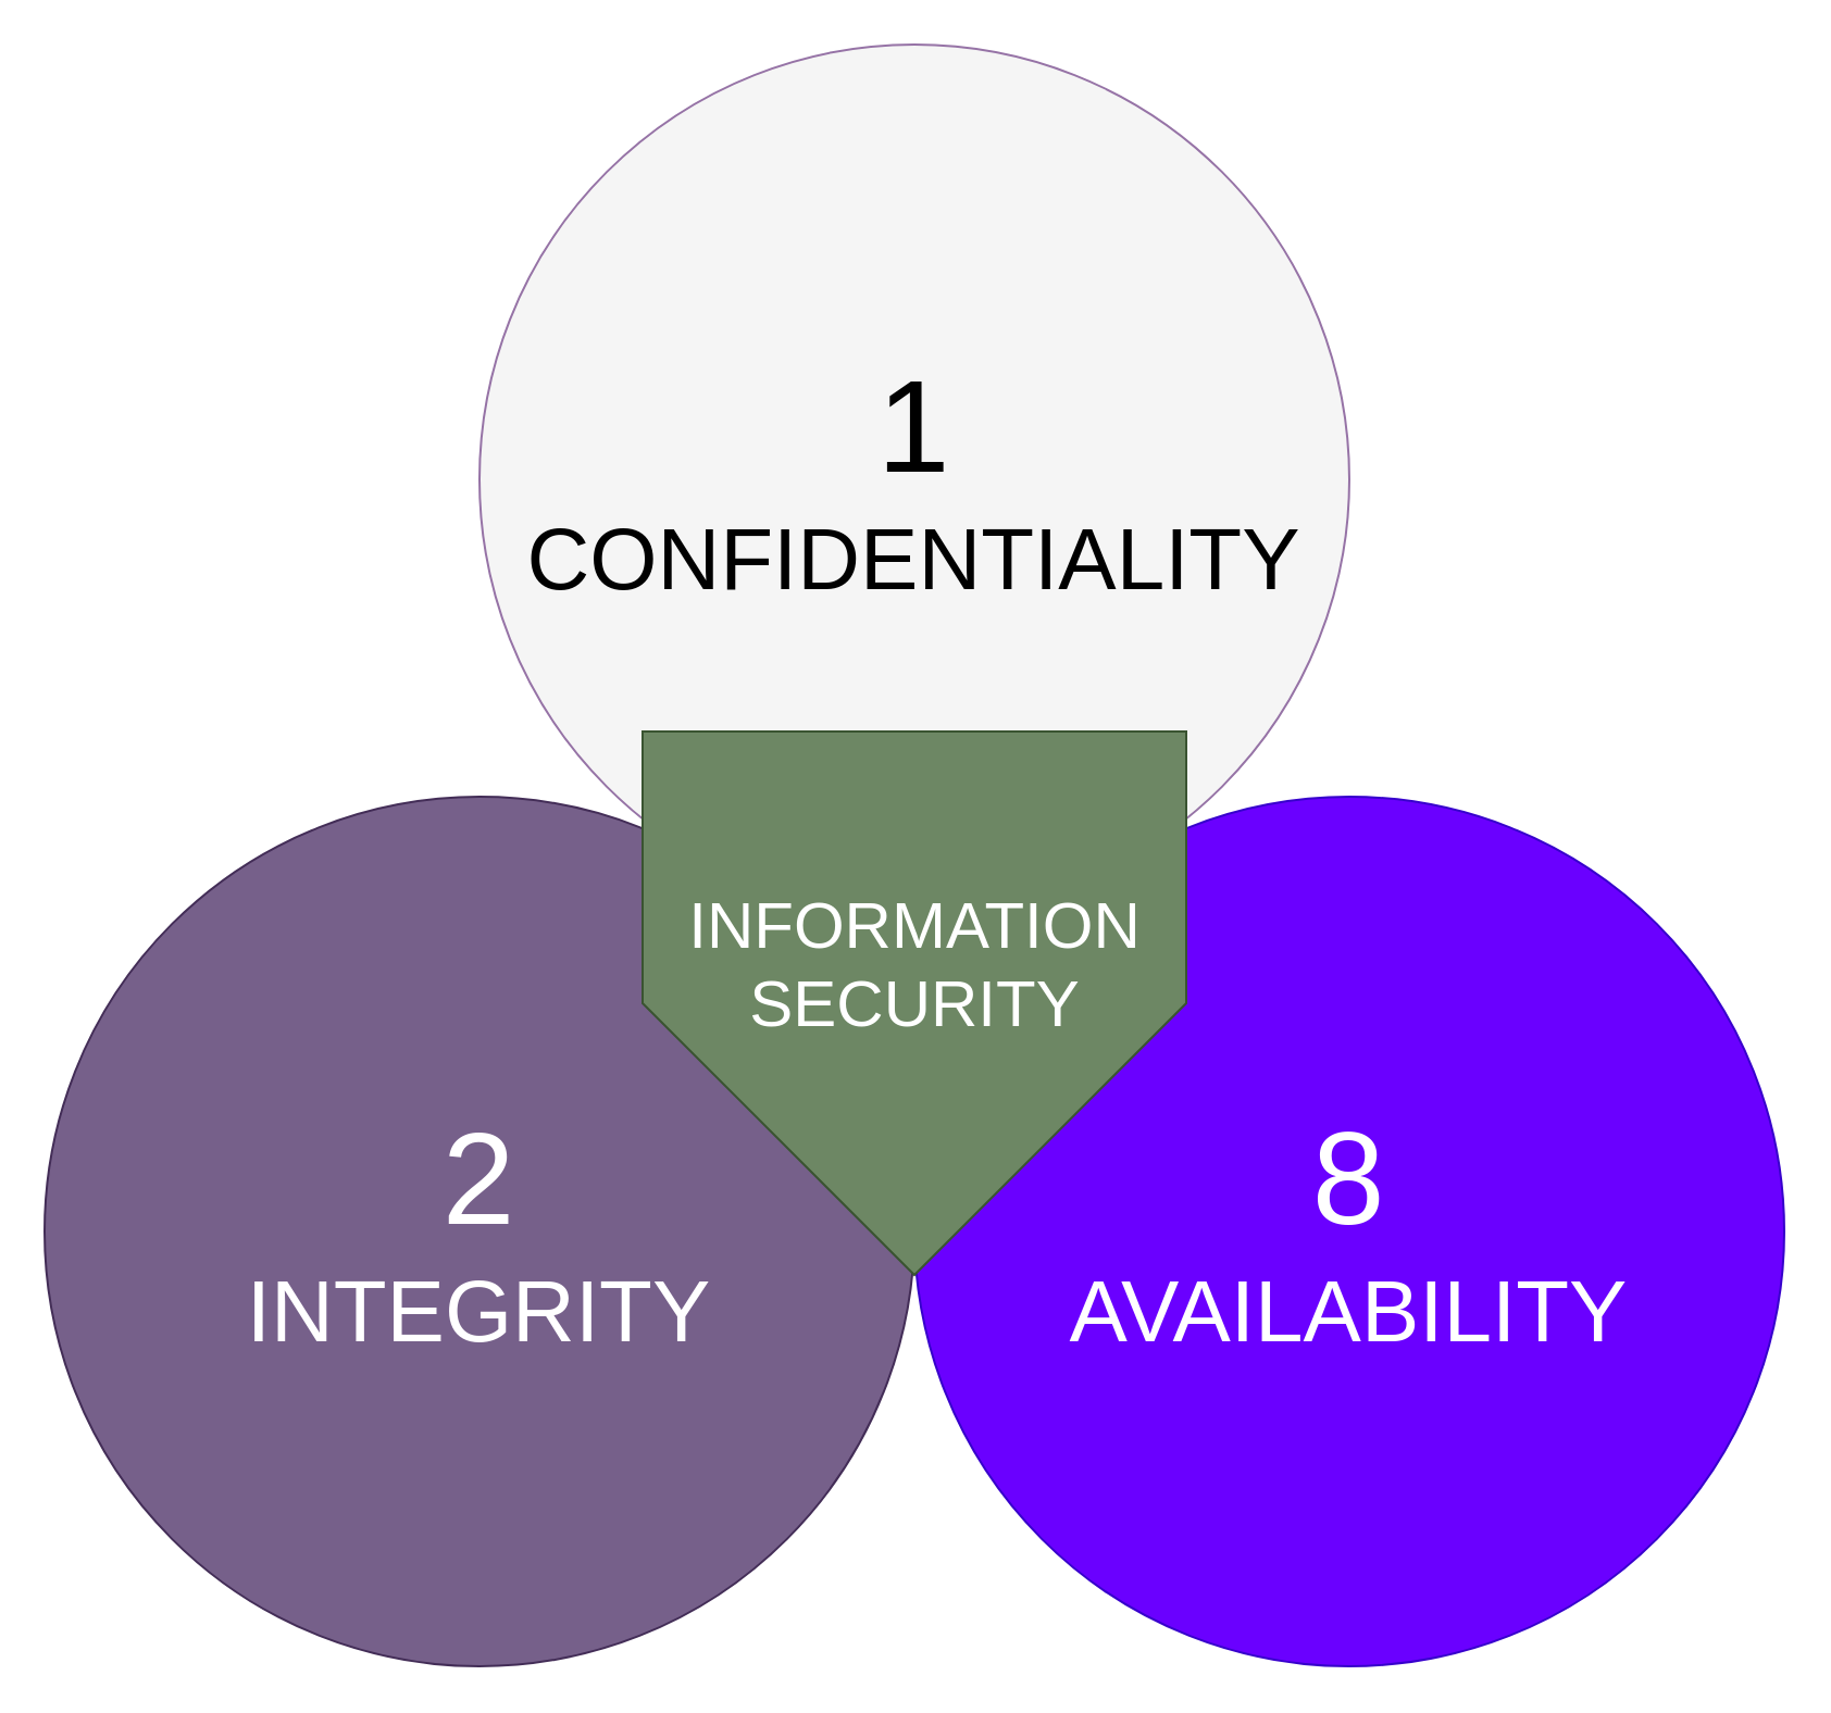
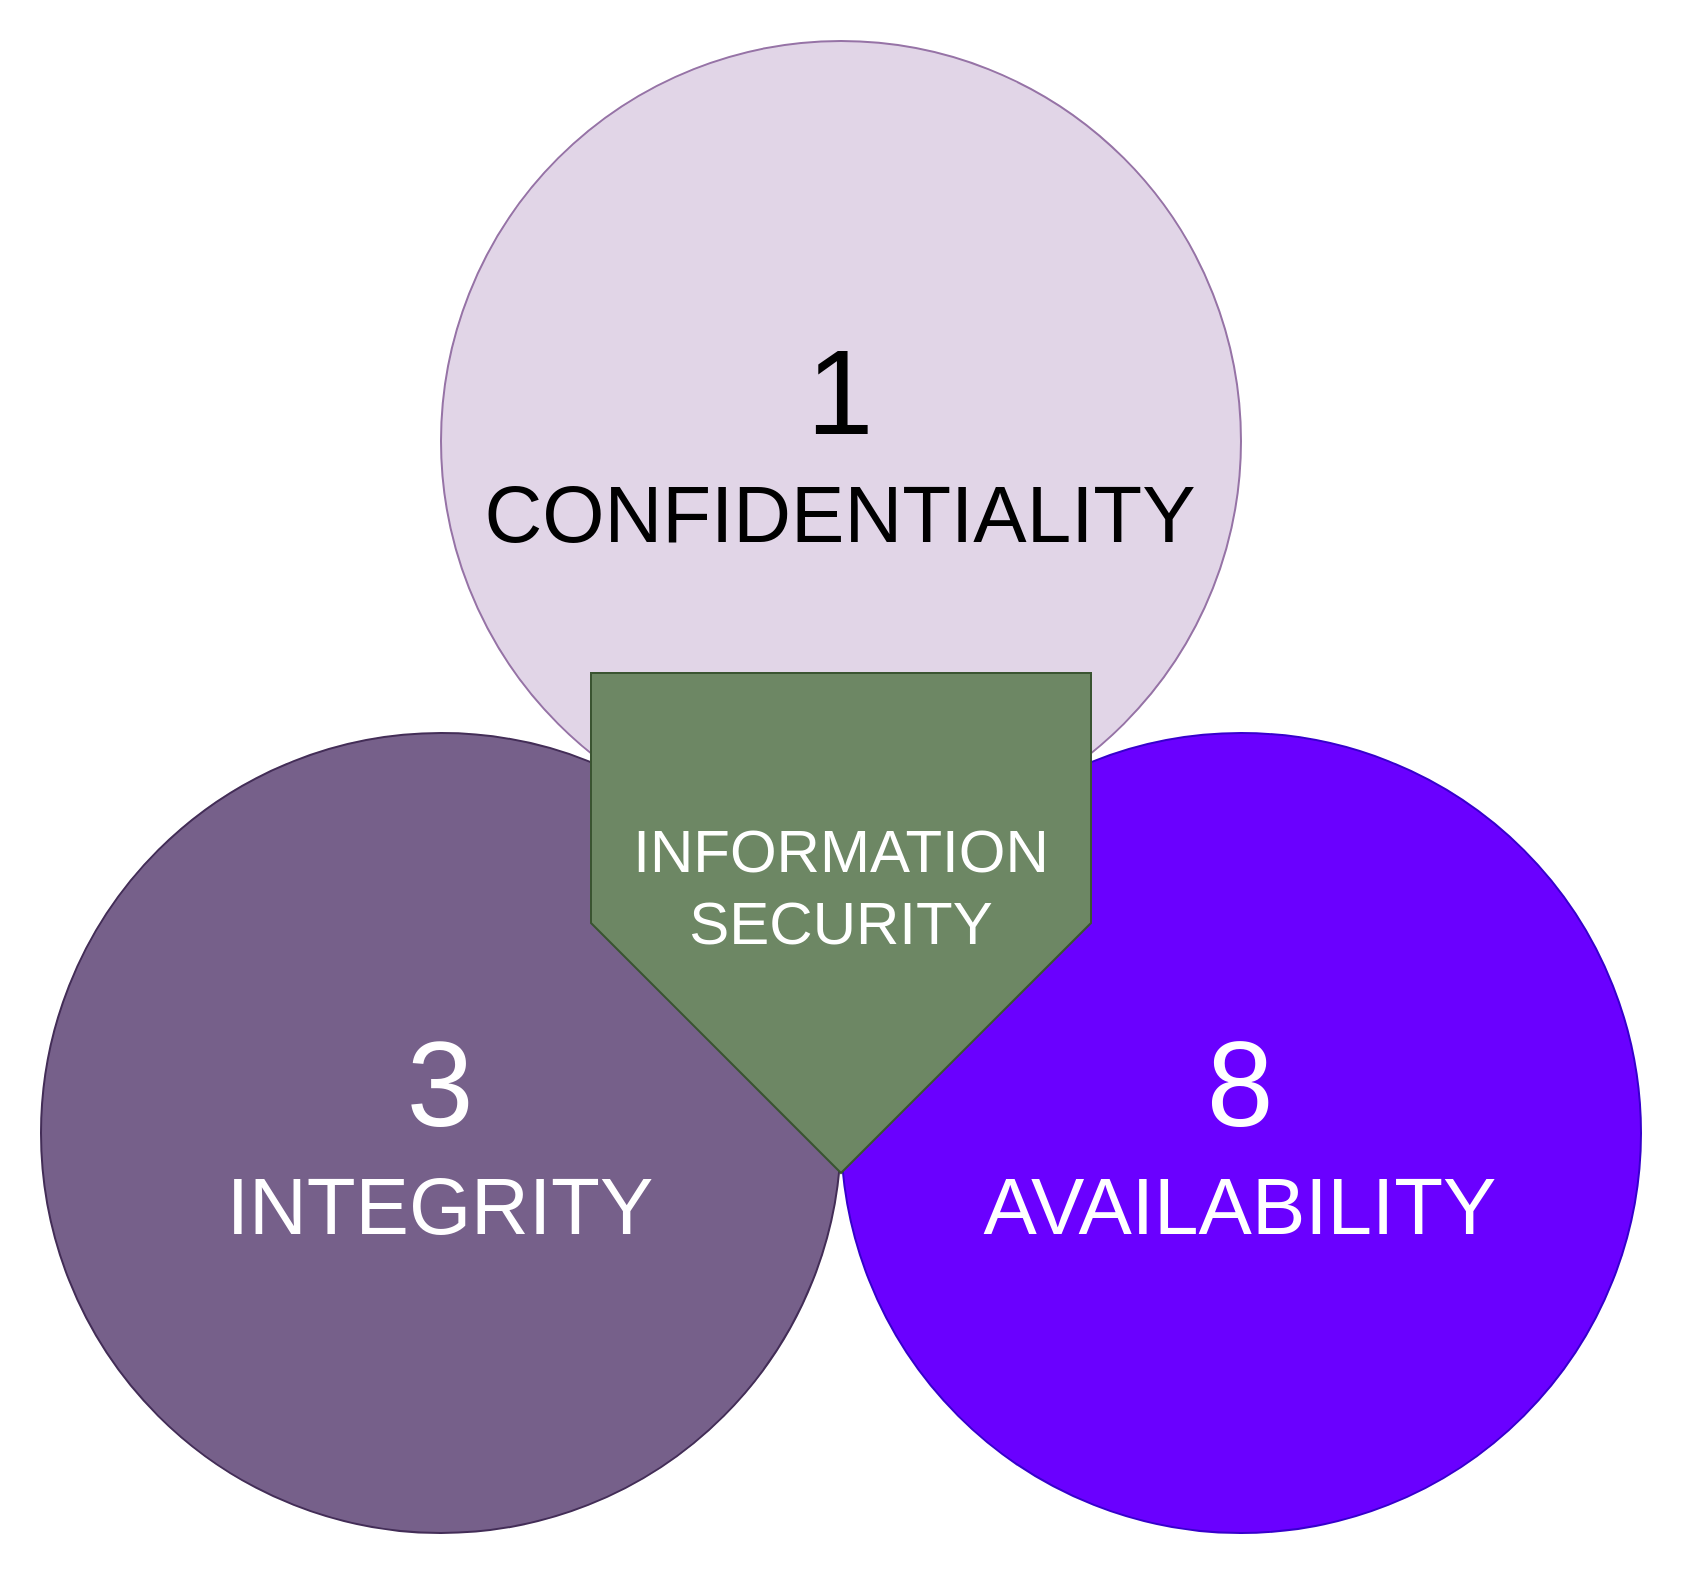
  <mxCell id="0" />
  <mxCell id="1" parent="0" />
- <mxCell id="2" value="&lt;font style=&quot;font-size: 60px&quot;&gt;1&lt;/font&gt;&lt;br&gt;&lt;font style=&quot;font-size: 40px&quot;&gt;CONFIDENTIALITY&lt;/font&gt;" style="ellipse;whiteSpace=wrap;html=1;aspect=fixed;fillColor=#f5f5f5;strokeColor=#9673a6;fontSize=30;" vertex="1" parent="1"><mxGeometry x="220" y="20" width="400" height="400" as="geometry" /></mxCell>
- <mxCell id="3" value="&lt;font style=&quot;font-size: 60px&quot;&gt;2&lt;/font&gt;&lt;br&gt;&lt;font style=&quot;font-size: 40px&quot;&gt;INTEGRITY&lt;/font&gt;" style="ellipse;whiteSpace=wrap;html=1;aspect=fixed;fillColor=#76608a;strokeColor=#432D57;fontSize=30;fontColor=#ffffff;" vertex="1" parent="1"><mxGeometry x="20" y="366" width="400" height="400" as="geometry" /></mxCell>
+ <mxCell id="2" value="&lt;font style=&quot;font-size: 60px&quot;&gt;1&lt;/font&gt;&lt;br&gt;&lt;font style=&quot;font-size: 40px&quot;&gt;CONFIDENTIALITY&lt;/font&gt;" style="ellipse;whiteSpace=wrap;html=1;aspect=fixed;fillColor=#e1d5e7;strokeColor=#9673a6;fontSize=30;" vertex="1" parent="1"><mxGeometry x="220" y="20" width="400" height="400" as="geometry" /></mxCell>
+ <mxCell id="3" value="&lt;font style=&quot;font-size: 60px&quot;&gt;3&lt;/font&gt;&lt;br&gt;&lt;font style=&quot;font-size: 40px&quot;&gt;INTEGRITY&lt;/font&gt;" style="ellipse;whiteSpace=wrap;html=1;aspect=fixed;fillColor=#76608a;strokeColor=#432D57;fontSize=30;fontColor=#ffffff;" vertex="1" parent="1"><mxGeometry x="20" y="366" width="400" height="400" as="geometry" /></mxCell>
  <mxCell id="4" value="&lt;font style=&quot;font-size: 60px&quot;&gt;8&lt;/font&gt;&lt;br&gt;&lt;font style=&quot;font-size: 40px&quot;&gt;AVAILABILITY&lt;/font&gt;" style="ellipse;whiteSpace=wrap;html=1;aspect=fixed;fillColor=#6a00ff;strokeColor=#3700CC;fontSize=30;fontColor=#ffffff;" vertex="1" parent="1"><mxGeometry x="420" y="366" width="400" height="400" as="geometry" /></mxCell>
  <mxCell id="5" value="INFORMATION&lt;br&gt;SECURITY&lt;br&gt;&amp;nbsp;" style="verticalLabelPosition=middle;verticalAlign=middle;html=1;shape=offPageConnector;rounded=0;size=0.5;fontSize=30;fillColor=#6d8764;strokeColor=#3A5431;labelPosition=center;align=center;fontColor=#ffffff;" vertex="1" parent="1"><mxGeometry x="295" y="336" width="250" height="250" as="geometry" /></mxCell>
